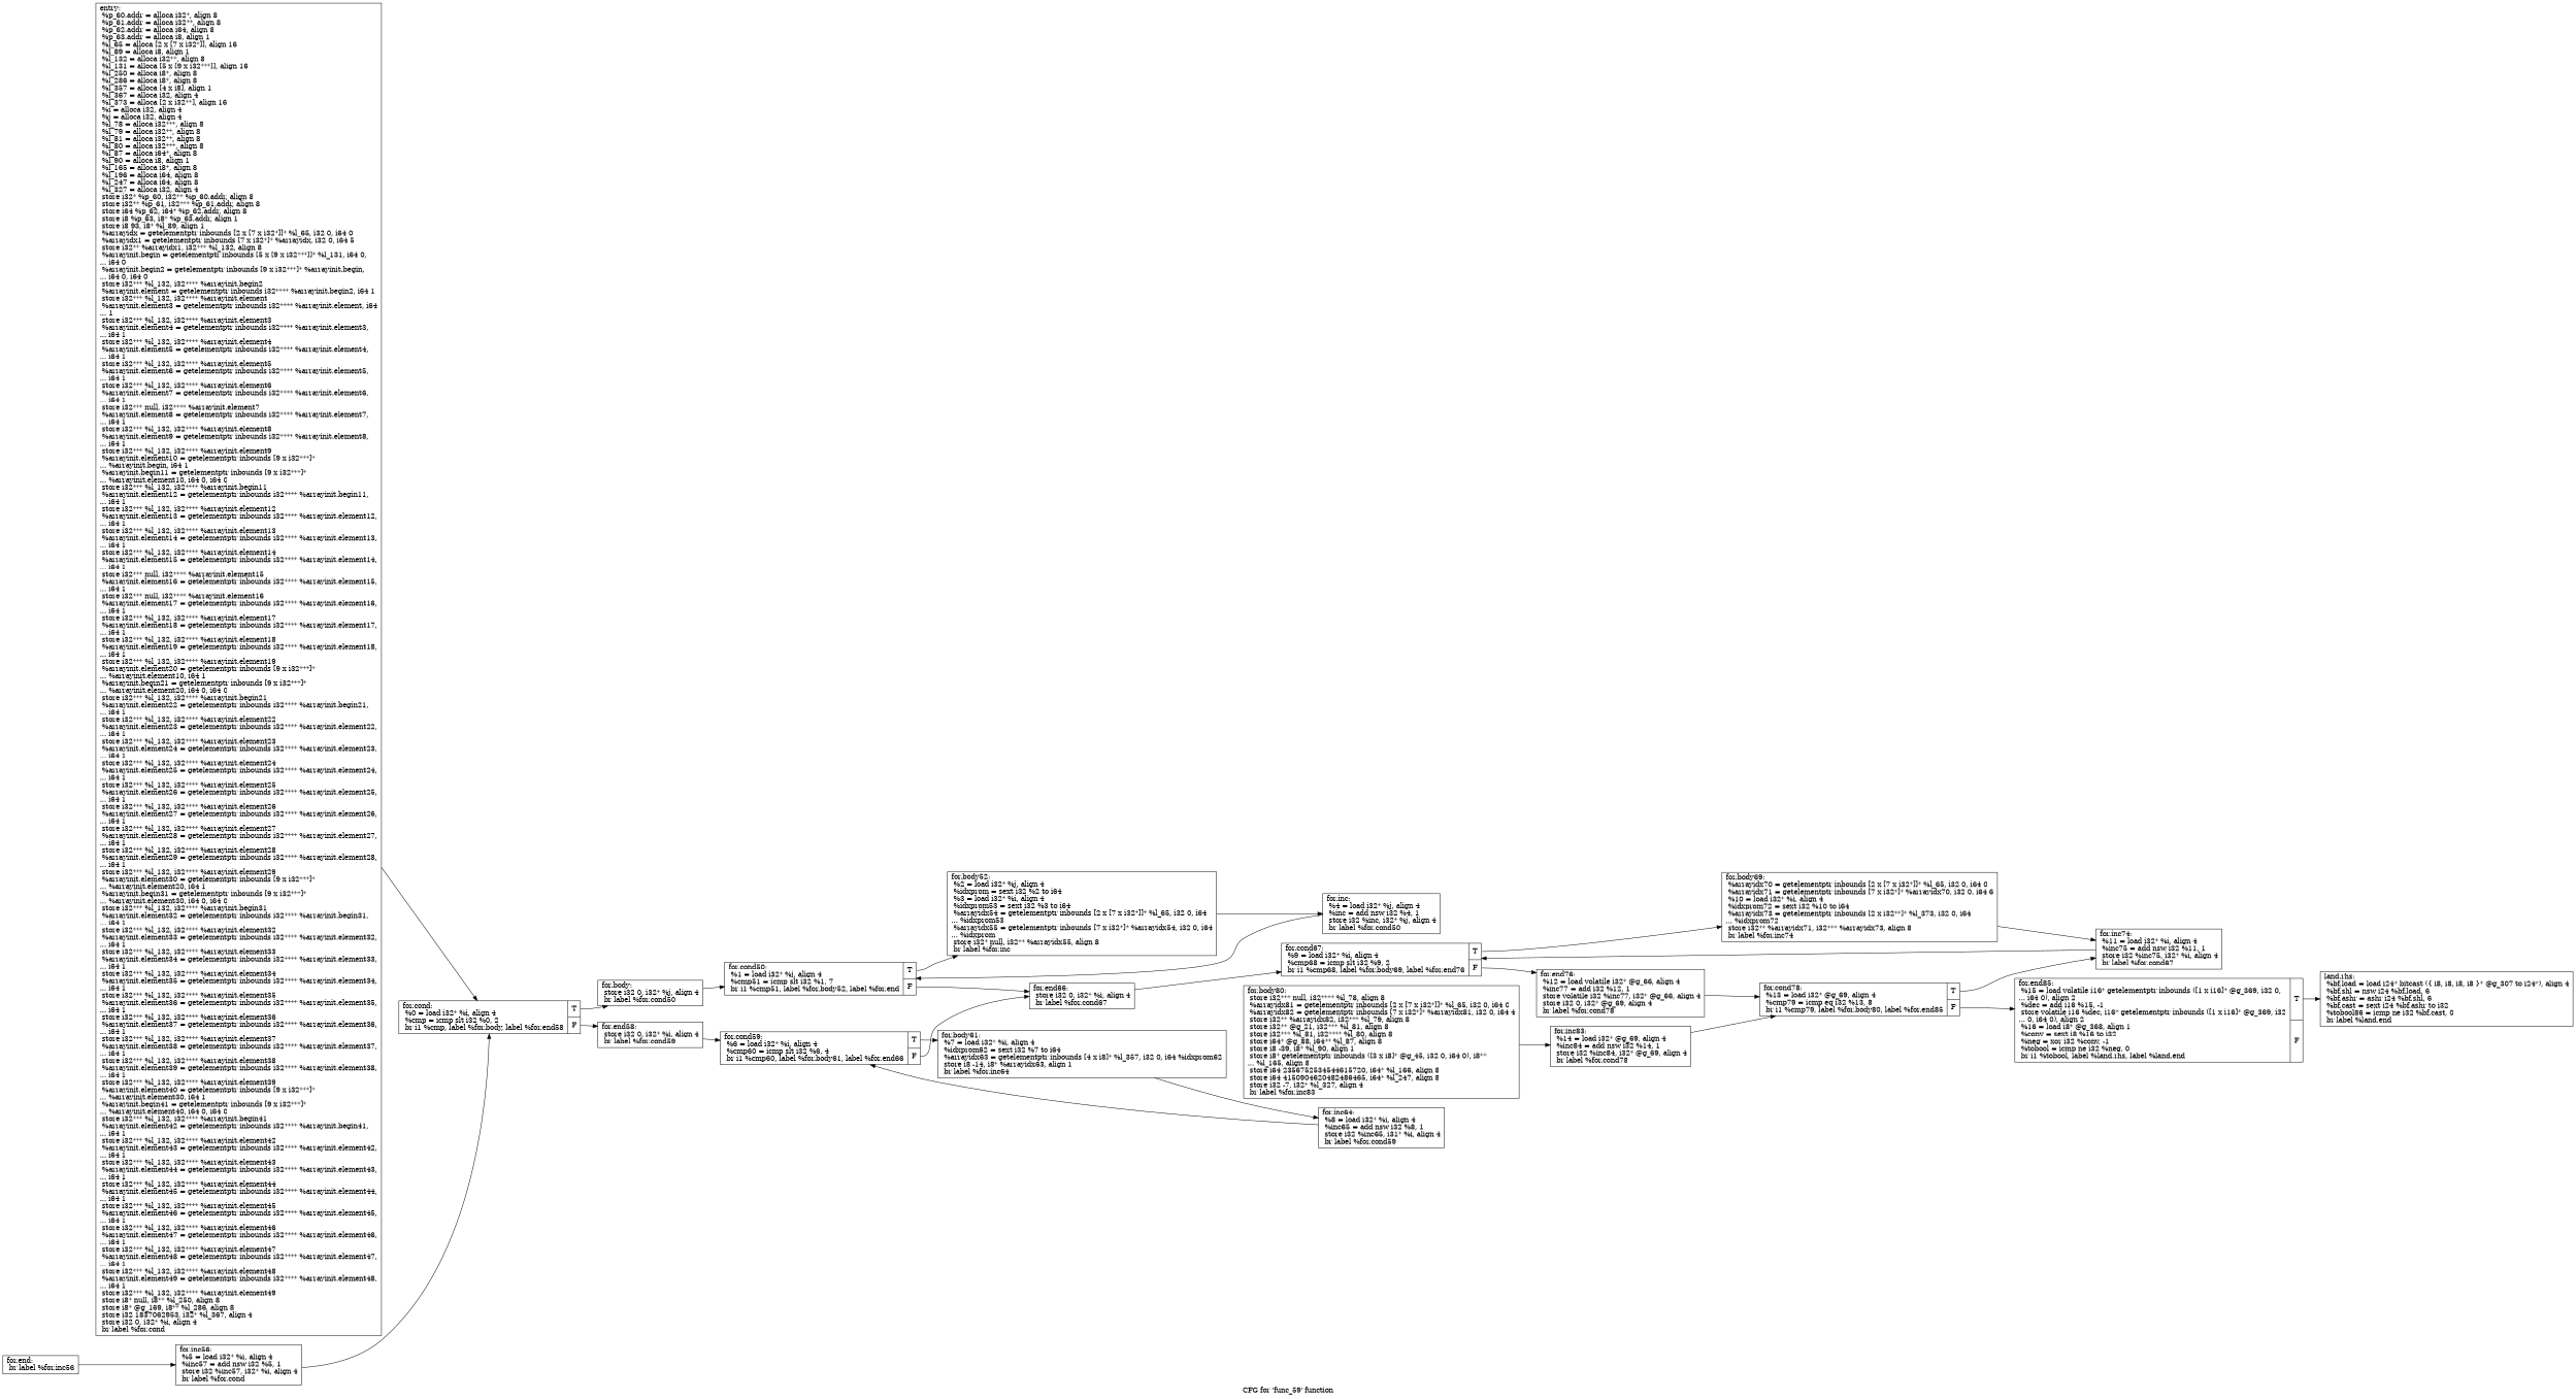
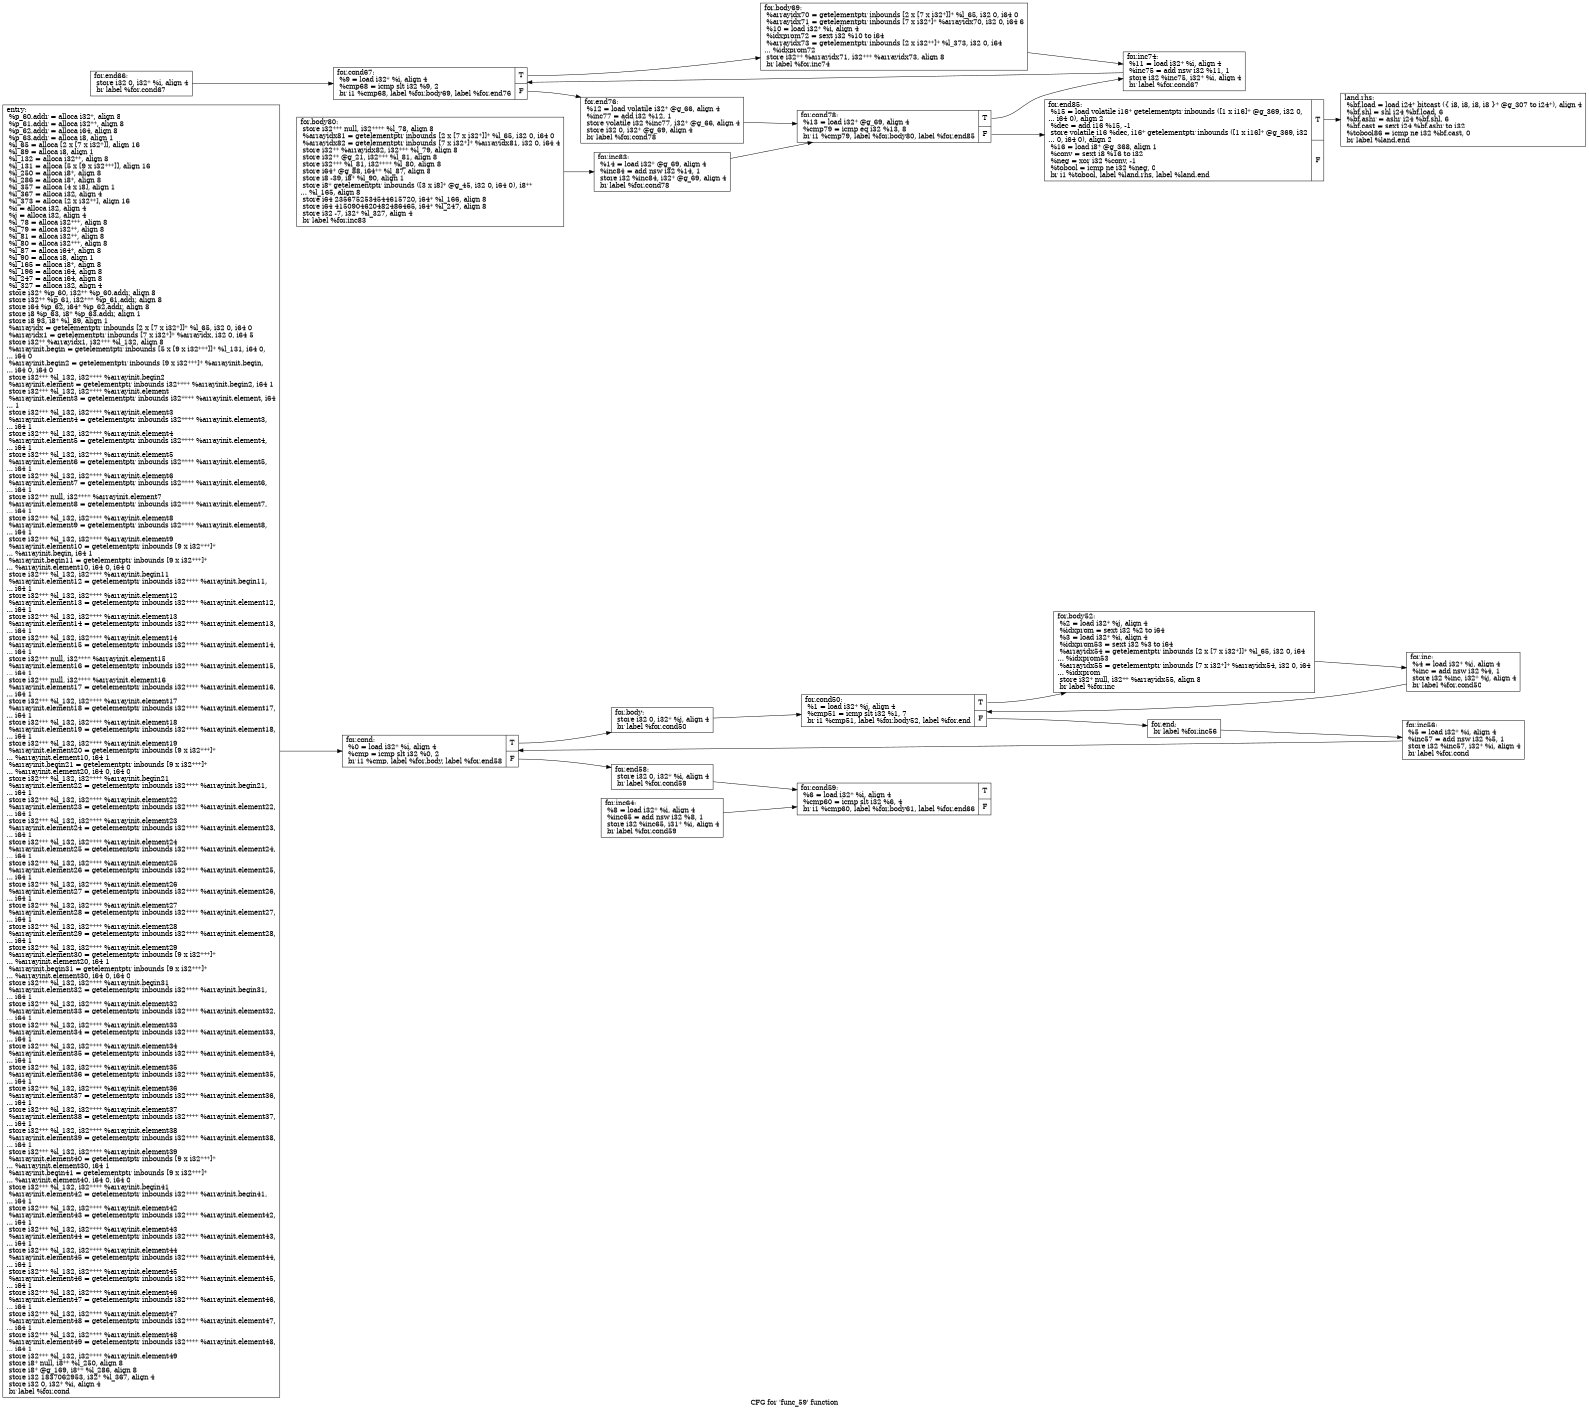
  digraph {
    label="CFG for 'func_59' function"
    rankdir=LR
    node [shape=record]
    n1 [label="{entry:\l  %p_60.addr = alloca i32*, align 8\l  %p_61.addr = alloca i32**, align 8\l  %p_62.addr = alloca i64, align 8\l  %p_63.addr = alloca i8, align 1\l  %l_65 = alloca [2 x [7 x i32*]], align 16\l  %l_89 = alloca i8, align 1\l  %l_132 = alloca i32**, align 8\l  %l_131 = alloca [5 x [9 x i32***]], align 16\l  %l_250 = alloca i8*, align 8\l  %l_286 = alloca i8*, align 8\l  %l_357 = alloca [4 x i8], align 1\l  %l_367 = alloca i32, align 4\l  %l_373 = alloca [2 x i32**], align 16\l  %i = alloca i32, align 4\l  %j = alloca i32, align 4\l  %l_78 = alloca i32***, align 8\l  %l_79 = alloca i32**, align 8\l  %l_81 = alloca i32**, align 8\l  %l_80 = alloca i32***, align 8\l  %l_87 = alloca i64*, align 8\l  %l_90 = alloca i8, align 1\l  %l_165 = alloca i8*, align 8\l  %l_196 = alloca i64, align 8\l  %l_247 = alloca i64, align 8\l  %l_327 = alloca i32, align 4\l  store i32* %p_60, i32** %p_60.addr, align 8\l  store i32** %p_61, i32*** %p_61.addr, align 8\l  store i64 %p_62, i64* %p_62.addr, align 8\l  store i8 %p_63, i8* %p_63.addr, align 1\l  store i8 93, i8* %l_89, align 1\l  %arrayidx = getelementptr inbounds [2 x [7 x i32*]]* %l_65, i32 0, i64 0\l  %arrayidx1 = getelementptr inbounds [7 x i32*]* %arrayidx, i32 0, i64 5\l  store i32** %arrayidx1, i32*** %l_132, align 8\l  %arrayinit.begin = getelementptr inbounds [5 x [9 x i32***]]* %l_131, i64 0,\l... i64 0\l  %arrayinit.begin2 = getelementptr inbounds [9 x i32***]* %arrayinit.begin,\l... i64 0, i64 0\l  store i32*** %l_132, i32**** %arrayinit.begin2\l  %arrayinit.element = getelementptr inbounds i32**** %arrayinit.begin2, i64 1\l  store i32*** %l_132, i32**** %arrayinit.element\l  %arrayinit.element3 = getelementptr inbounds i32**** %arrayinit.element, i64\l... 1\l  store i32*** %l_132, i32**** %arrayinit.element3\l  %arrayinit.element4 = getelementptr inbounds i32**** %arrayinit.element3,\l... i64 1\l  store i32*** %l_132, i32**** %arrayinit.element4\l  %arrayinit.element5 = getelementptr inbounds i32**** %arrayinit.element4,\l... i64 1\l  store i32*** %l_132, i32**** %arrayinit.element5\l  %arrayinit.element6 = getelementptr inbounds i32**** %arrayinit.element5,\l... i64 1\l  store i32*** %l_132, i32**** %arrayinit.element6\l  %arrayinit.element7 = getelementptr inbounds i32**** %arrayinit.element6,\l... i64 1\l  store i32*** null, i32**** %arrayinit.element7\l  %arrayinit.element8 = getelementptr inbounds i32**** %arrayinit.element7,\l... i64 1\l  store i32*** %l_132, i32**** %arrayinit.element8\l  %arrayinit.element9 = getelementptr inbounds i32**** %arrayinit.element8,\l... i64 1\l  store i32*** %l_132, i32**** %arrayinit.element9\l  %arrayinit.element10 = getelementptr inbounds [9 x i32***]*\l... %arrayinit.begin, i64 1\l  %arrayinit.begin11 = getelementptr inbounds [9 x i32***]*\l... %arrayinit.element10, i64 0, i64 0\l  store i32*** %l_132, i32**** %arrayinit.begin11\l  %arrayinit.element12 = getelementptr inbounds i32**** %arrayinit.begin11,\l... i64 1\l  store i32*** %l_132, i32**** %arrayinit.element12\l  %arrayinit.element13 = getelementptr inbounds i32**** %arrayinit.element12,\l... i64 1\l  store i32*** %l_132, i32**** %arrayinit.element13\l  %arrayinit.element14 = getelementptr inbounds i32**** %arrayinit.element13,\l... i64 1\l  store i32*** %l_132, i32**** %arrayinit.element14\l  %arrayinit.element15 = getelementptr inbounds i32**** %arrayinit.element14,\l... i64 1\l  store i32*** null, i32**** %arrayinit.element15\l  %arrayinit.element16 = getelementptr inbounds i32**** %arrayinit.element15,\l... i64 1\l  store i32*** null, i32**** %arrayinit.element16\l  %arrayinit.element17 = getelementptr inbounds i32**** %arrayinit.element16,\l... i64 1\l  store i32*** %l_132, i32**** %arrayinit.element17\l  %arrayinit.element18 = getelementptr inbounds i32**** %arrayinit.element17,\l... i64 1\l  store i32*** %l_132, i32**** %arrayinit.element18\l  %arrayinit.element19 = getelementptr inbounds i32**** %arrayinit.element18,\l... i64 1\l  store i32*** %l_132, i32**** %arrayinit.element19\l  %arrayinit.element20 = getelementptr inbounds [9 x i32***]*\l... %arrayinit.element10, i64 1\l  %arrayinit.begin21 = getelementptr inbounds [9 x i32***]*\l... %arrayinit.element20, i64 0, i64 0\l  store i32*** %l_132, i32**** %arrayinit.begin21\l  %arrayinit.element22 = getelementptr inbounds i32**** %arrayinit.begin21,\l... i64 1\l  store i32*** %l_132, i32**** %arrayinit.element22\l  %arrayinit.element23 = getelementptr inbounds i32**** %arrayinit.element22,\l... i64 1\l  store i32*** %l_132, i32**** %arrayinit.element23\l  %arrayinit.element24 = getelementptr inbounds i32**** %arrayinit.element23,\l... i64 1\l  store i32*** %l_132, i32**** %arrayinit.element24\l  %arrayinit.element25 = getelementptr inbounds i32**** %arrayinit.element24,\l... i64 1\l  store i32*** %l_132, i32**** %arrayinit.element25\l  %arrayinit.element26 = getelementptr inbounds i32**** %arrayinit.element25,\l... i64 1\l  store i32*** %l_132, i32**** %arrayinit.element26\l  %arrayinit.element27 = getelementptr inbounds i32**** %arrayinit.element26,\l... i64 1\l  store i32*** %l_132, i32**** %arrayinit.element27\l  %arrayinit.element28 = getelementptr inbounds i32**** %arrayinit.element27,\l... i64 1\l  store i32*** %l_132, i32**** %arrayinit.element28\l  %arrayinit.element29 = getelementptr inbounds i32**** %arrayinit.element28,\l... i64 1\l  store i32*** %l_132, i32**** %arrayinit.element29\l  %arrayinit.element30 = getelementptr inbounds [9 x i32***]*\l... %arrayinit.element20, i64 1\l  %arrayinit.begin31 = getelementptr inbounds [9 x i32***]*\l... %arrayinit.element30, i64 0, i64 0\l  store i32*** %l_132, i32**** %arrayinit.begin31\l  %arrayinit.element32 = getelementptr inbounds i32**** %arrayinit.begin31,\l... i64 1\l  store i32*** %l_132, i32**** %arrayinit.element32\l  %arrayinit.element33 = getelementptr inbounds i32**** %arrayinit.element32,\l... i64 1\l  store i32*** %l_132, i32**** %arrayinit.element33\l  %arrayinit.element34 = getelementptr inbounds i32**** %arrayinit.element33,\l... i64 1\l  store i32*** %l_132, i32**** %arrayinit.element34\l  %arrayinit.element35 = getelementptr inbounds i32**** %arrayinit.element34,\l... i64 1\l  store i32*** %l_132, i32**** %arrayinit.element35\l  %arrayinit.element36 = getelementptr inbounds i32**** %arrayinit.element35,\l... i64 1\l  store i32*** %l_132, i32**** %arrayinit.element36\l  %arrayinit.element37 = getelementptr inbounds i32**** %arrayinit.element36,\l... i64 1\l  store i32*** %l_132, i32**** %arrayinit.element37\l  %arrayinit.element38 = getelementptr inbounds i32**** %arrayinit.element37,\l... i64 1\l  store i32*** %l_132, i32**** %arrayinit.element38\l  %arrayinit.element39 = getelementptr inbounds i32**** %arrayinit.element38,\l... i64 1\l  store i32*** %l_132, i32**** %arrayinit.element39\l  %arrayinit.element40 = getelementptr inbounds [9 x i32***]*\l... %arrayinit.element30, i64 1\l  %arrayinit.begin41 = getelementptr inbounds [9 x i32***]*\l... %arrayinit.element40, i64 0, i64 0\l  store i32*** %l_132, i32**** %arrayinit.begin41\l  %arrayinit.element42 = getelementptr inbounds i32**** %arrayinit.begin41,\l... i64 1\l  store i32*** %l_132, i32**** %arrayinit.element42\l  %arrayinit.element43 = getelementptr inbounds i32**** %arrayinit.element42,\l... i64 1\l  store i32*** %l_132, i32**** %arrayinit.element43\l  %arrayinit.element44 = getelementptr inbounds i32**** %arrayinit.element43,\l... i64 1\l  store i32*** %l_132, i32**** %arrayinit.element44\l  %arrayinit.element45 = getelementptr inbounds i32**** %arrayinit.element44,\l... i64 1\l  store i32*** %l_132, i32**** %arrayinit.element45\l  %arrayinit.element46 = getelementptr inbounds i32**** %arrayinit.element45,\l... i64 1\l  store i32*** %l_132, i32**** %arrayinit.element46\l  %arrayinit.element47 = getelementptr inbounds i32**** %arrayinit.element46,\l... i64 1\l  store i32*** %l_132, i32**** %arrayinit.element47\l  %arrayinit.element48 = getelementptr inbounds i32**** %arrayinit.element47,\l... i64 1\l  store i32*** %l_132, i32**** %arrayinit.element48\l  %arrayinit.element49 = getelementptr inbounds i32**** %arrayinit.element48,\l... i64 1\l  store i32*** %l_132, i32**** %arrayinit.element49\l  store i8* null, i8** %l_250, align 8\l  store i8* @g_169, i8** %l_286, align 8\l  store i32 1837062953, i32* %l_367, align 4\l  store i32 0, i32* %i, align 4\l  br label %for.cond\l}"]
    n2 [label="{for.cond:                                         \l  %0 = load i32* %i, align 4\l  %cmp = icmp slt i32 %0, 2\l  br i1 %cmp, label %for.body, label %for.end58\l|{<s0>T|<s1>F}}"]
    n3 [label="{for.body:                                         \l  store i32 0, i32* %j, align 4\l  br label %for.cond50\l}"]
    n4 [label="{for.end58:                                        \l  store i32 0, i32* %i, align 4\l  br label %for.cond59\l}"]
    n5 [label="{for.cond50:                                       \l  %1 = load i32* %j, align 4\l  %cmp51 = icmp slt i32 %1, 7\l  br i1 %cmp51, label %for.body52, label %for.end\l|{<s0>T|<s1>F}}"]
    n6 [label="{for.cond59:                                       \l  %6 = load i32* %i, align 4\l  %cmp60 = icmp slt i32 %6, 4\l  br i1 %cmp60, label %for.body61, label %for.end66\l|{<s0>T|<s1>F}}"]
    n7 [label="{for.body52:                                       \l  %2 = load i32* %j, align 4\l  %idxprom = sext i32 %2 to i64\l  %3 = load i32* %i, align 4\l  %idxprom53 = sext i32 %3 to i64\l  %arrayidx54 = getelementptr inbounds [2 x [7 x i32*]]* %l_65, i32 0, i64\l... %idxprom53\l  %arrayidx55 = getelementptr inbounds [7 x i32*]* %arrayidx54, i32 0, i64\l... %idxprom\l  store i32* null, i32** %arrayidx55, align 8\l  br label %for.inc\l}"]
    n8 [label="{for.end:                                          \l  br label %for.inc56\l}"]
-   n9 [label="{for.body61:                                       \l  %7 = load i32* %i, align 4\l  %idxprom62 = sext i32 %7 to i64\l  %arrayidx63 = getelementptr inbounds [4 x i8]* %l_357, i32 0, i64 %idxprom62\l  store i8 -14, i8* %arrayidx63, align 1\l  br label %for.inc64\l}"]
    n10 [label="{for.end66:                                        \l  store i32 0, i32* %i, align 4\l  br label %for.cond67\l}"]
    n11 [label="{for.inc:                                          \l  %4 = load i32* %j, align 4\l  %inc = add nsw i32 %4, 1\l  store i32 %inc, i32* %j, align 4\l  br label %for.cond50\l}"]
    n12 [label="{for.inc56:                                        \l  %5 = load i32* %i, align 4\l  %inc57 = add nsw i32 %5, 1\l  store i32 %inc57, i32* %i, align 4\l  br label %for.cond\l}"]
    n13 [label="{for.inc64:                                        \l  %8 = load i32* %i, align 4\l  %inc65 = add nsw i32 %8, 1\l  store i32 %inc65, i31* %i, align 4\l  br label %for.cond59\l}"]
    n14 [label="{for.cond67:                                       \l  %9 = load i32* %i, align 4\l  %cmp68 = icmp slt i32 %9, 2\l  br i1 %cmp68, label %for.body69, label %for.end76\l|{<s0>T|<s1>F}}"]
    n15 [label="{for.body69:                                       \l  %arrayidx70 = getelementptr inbounds [2 x [7 x i32*]]* %l_65, i32 0, i64 0\l  %arrayidx71 = getelementptr inbounds [7 x i32*]* %arrayidx70, i32 0, i64 6\l  %10 = load i32* %i, align 4\l  %idxprom72 = sext i32 %10 to i64\l  %arrayidx73 = getelementptr inbounds [2 x i32**]* %l_373, i32 0, i64\l... %idxprom72\l  store i32** %arrayidx71, i32*** %arrayidx73, align 8\l  br label %for.inc74\l}"]
    n16 [label="{for.end76:                                        \l  %12 = load volatile i32* @g_66, align 4\l  %inc77 = add i32 %12, 1\l  store volatile i32 %inc77, i32* @g_66, align 4\l  store i32 0, i32* @g_69, align 4\l  br label %for.cond78\l}"]
    n17 [label="{for.inc74:                                        \l  %11 = load i32* %i, align 4\l  %inc75 = add nsw i32 %11, 1\l  store i32 %inc75, i32* %i, align 4\l  br label %for.cond67\l}"]
    n18 [label="{for.cond78:                                       \l  %13 = load i32* @g_69, align 4\l  %cmp79 = icmp eq i32 %13, 8\l  br i1 %cmp79, label %for.body80, label %for.end85\l|{<s0>T|<s1>F}}"]
    n19 [label="{for.end85:                                        \l  %15 = load volatile i16* getelementptr inbounds ([1 x i16]* @g_369, i32 0,\l... i64 0), align 2\l  %dec = add i16 %15, -1\l  store volatile i16 %dec, i16* getelementptr inbounds ([1 x i16]* @g_369, i32\l... 0, i64 0), align 2\l  %16 = load i8* @g_368, align 1\l  %conv = sext i8 %16 to i32\l  %neg = xor i32 %conv, -1\l  %tobool = icmp ne i32 %neg, 0\l  br i1 %tobool, label %land.rhs, label %land.end\l|{<s0>T|<s1>F}}"]
    n20 [label="{for.body80:                                       \l  store i32*** null, i32**** %l_78, align 8\l  %arrayidx81 = getelementptr inbounds [2 x [7 x i32*]]* %l_65, i32 0, i64 0\l  %arrayidx82 = getelementptr inbounds [7 x i32*]* %arrayidx81, i32 0, i64 4\l  store i32** %arrayidx82, i32*** %l_79, align 8\l  store i32** @g_21, i32*** %l_81, align 8\l  store i32*** %l_81, i32**** %l_80, align 8\l  store i64* @g_88, i64** %l_87, align 8\l  store i8 -39, i8* %l_90, align 1\l  store i8* getelementptr inbounds ([3 x i8]* @g_45, i32 0, i64 0), i8**\l... %l_165, align 8\l  store i64 2356752534544615720, i64* %l_166, align 8\l  store i64 4150904620482486465, i64* %l_247, align 8\l  store i32 -7, i32* %l_327, align 4\l  br label %for.inc83\l}"]
    n21 [label="{for.inc83:                                        \l  %14 = load i32* @g_69, align 4\l  %inc84 = add nsw i32 %14, 1\l  store i32 %inc84, i32* @g_69, align 4\l  br label %for.cond78\l}"]
-   n22 [label="{land.rhs:                                         \l  %bf.load = load i24* bitcast (\{ i8, i8, i8, i8 \}* @g_307 to i24*), align 4\l  %bf.shl = nsw i24 %bf.load, 6\l  %bf.ashr = ashr i24 %bf.shl, 6\l  %bf.cast = sext i24 %bf.ashr to i32\l  %tobool86 = icmp ne i32 %bf.cast, 0\l  br label %land.end\l}"]
+   n22 [label="{land.rhs:                                         \l  %bf.load = load i24* bitcast (\{ i8, i8, i8, i8 \}* @g_307 to i24*), align 4\l  %bf.shl = shl i24 %bf.load, 6\l  %bf.ashr = ashr i24 %bf.shl, 6\l  %bf.cast = sext i24 %bf.ashr to i32\l  %tobool86 = icmp ne i32 %bf.cast, 0\l  br label %land.end\l}"]
    n1 -> n2
    n2 -> n3 [tailport=s0]
    n2 -> n4 [tailport=s1]
    n3 -> n5
    n4 -> n6
    n5 -> n7 [tailport=s0]
-   n5 -> n10 [tailport=s1]
-   n6 -> n9 [tailport=s0]
-   n6 -> n10 [tailport=s1]
+   n5 -> n8 [tailport=s1]
    n7 -> n11
    n8 -> n12
-   n9 -> n13
    n10 -> n14
    n11 -> n5
    n12 -> n2
    n13 -> n6
    n14 -> n15 [tailport=s0]
    n14 -> n16 [tailport=s1]
    n15 -> n17
    n16 -> n18
    n17 -> n14
    n18 -> n17 [tailport=s0]
    n18 -> n19 [tailport=s1]
    n19 -> n22 [tailport=s0]
    n20 -> n21
    n21 -> n18
  }
